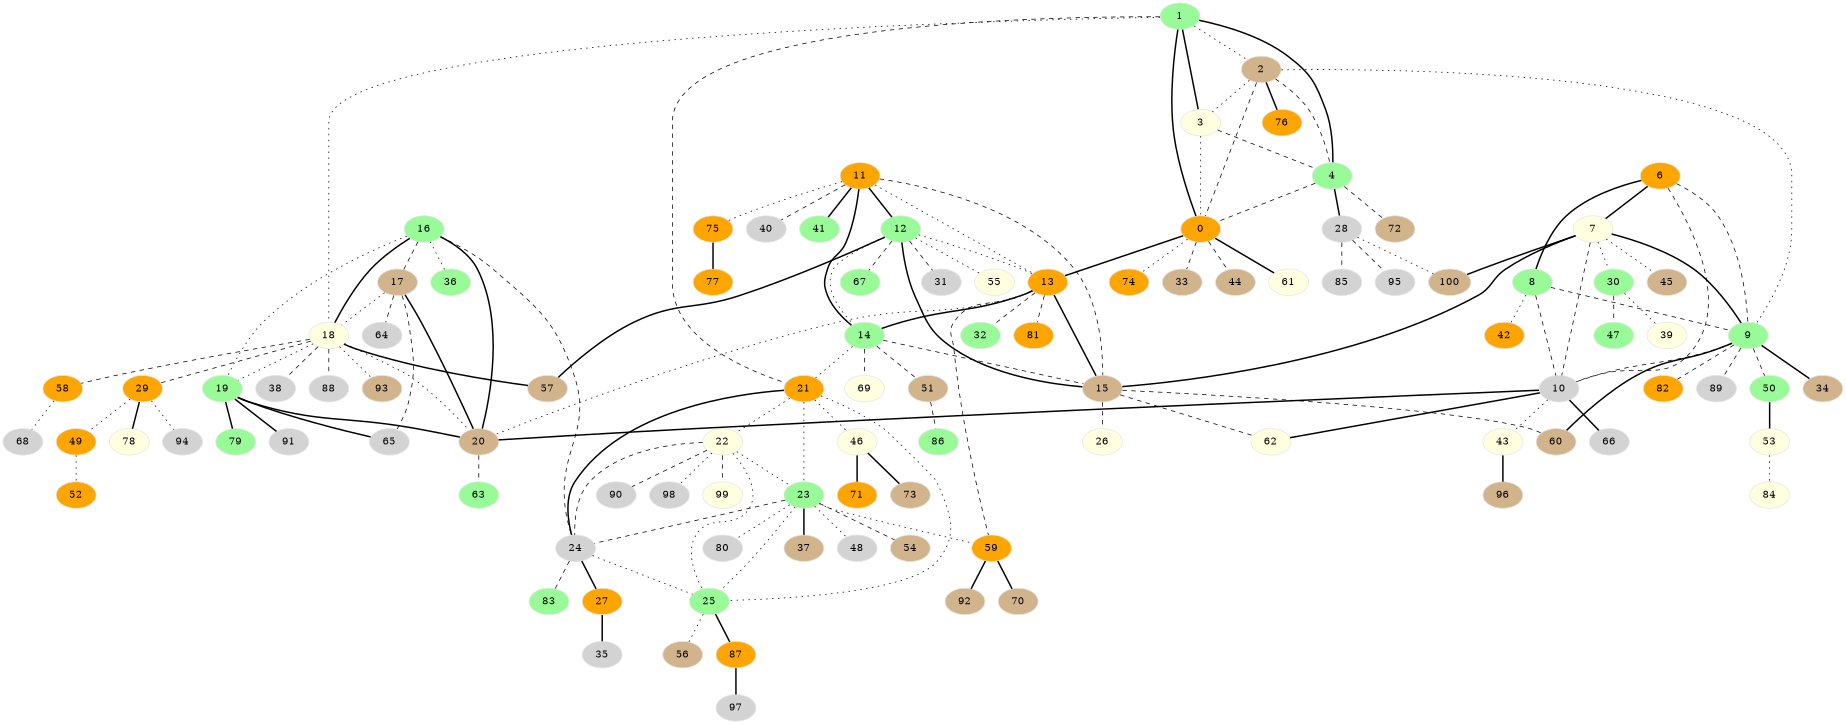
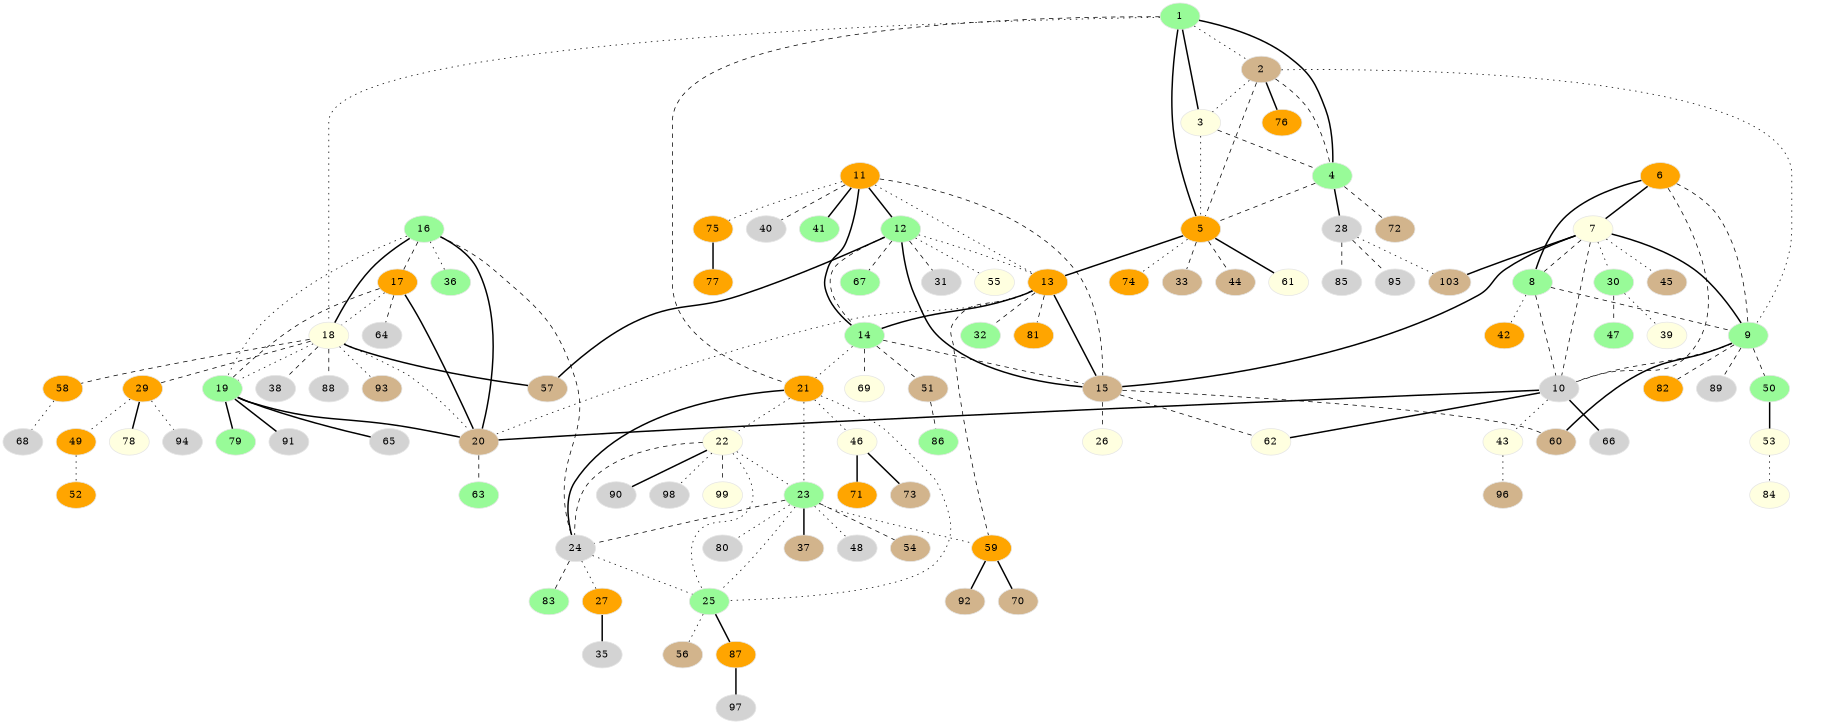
  graph {
    node [color=gray90 fillcolor=lightgrey style=filled]
    edge [style=dashed]
    1 [fillcolor=palegreen]
    2 [fillcolor=tan]
    3 [fillcolor=lightyellow]
    4 [fillcolor=palegreen]
-   5 [fillcolor=orange label=0]
+   5 [fillcolor=orange]
    18 [fillcolor=lightyellow]
    21 [fillcolor=orange]
    9 [fillcolor=palegreen]
    76 [fillcolor=orange]
    28
    72 [fillcolor=tan]
    13 [fillcolor=orange]
    33 [fillcolor=tan]
    44 [fillcolor=tan]
    61 [fillcolor=lightyellow]
    74 [fillcolor=orange]
    20 [fillcolor=tan]
    57 [fillcolor=tan]
    19 [fillcolor=palegreen]
    29 [fillcolor=orange]
    38
    58 [fillcolor=orange]
    88
    93 [fillcolor=tan]
    24
    22 [fillcolor=lightyellow]
    23 [fillcolor=palegreen]
    25 [fillcolor=palegreen]
    46 [fillcolor=lightyellow]
    10
-   34 [fillcolor=tan]
    50 [fillcolor=palegreen]
    60 [fillcolor=tan]
    82 [fillcolor=orange]
    89
-   100 [fillcolor=tan]
+   100 [fillcolor=tan label=103]
    85
    95
    15 [fillcolor=tan]
    14 [fillcolor=palegreen]
    32 [fillcolor=palegreen]
    59 [fillcolor=orange]
    81 [fillcolor=orange]
    6 [fillcolor=orange]
    7 [fillcolor=lightyellow]
    8 [fillcolor=palegreen]
    30 [fillcolor=palegreen]
    45 [fillcolor=tan]
    42 [fillcolor=orange]
    43 [fillcolor=lightyellow]
    62 [fillcolor=lightyellow]
    66
    26 [fillcolor=lightyellow]
    39 [fillcolor=lightyellow]
    47 [fillcolor=palegreen]
    27 [fillcolor=orange]
    83 [fillcolor=palegreen]
    53 [fillcolor=lightyellow]
    63 [fillcolor=palegreen]
    96 [fillcolor=tan]
    11 [fillcolor=orange]
    12 [fillcolor=palegreen]
    40
    41 [fillcolor=palegreen]
    75 [fillcolor=orange]
    31
    55 [fillcolor=lightyellow]
    67 [fillcolor=palegreen]
    51 [fillcolor=tan]
    69 [fillcolor=lightyellow]
    77 [fillcolor=orange]
    70 [fillcolor=tan]
    92 [fillcolor=tan]
    86 [fillcolor=palegreen]
    16 [fillcolor=palegreen]
-   17 [fillcolor=tan]
+   17 [fillcolor=orange]
    36 [fillcolor=palegreen]
    64
    65
    79 [fillcolor=palegreen]
    91
    49 [fillcolor=orange]
    78 [fillcolor=lightyellow]
    94
    68
    90
    98
    99 [fillcolor=lightyellow]
    37 [fillcolor=tan]
    48
    54 [fillcolor=tan]
    80
    56 [fillcolor=tan]
    87 [fillcolor=orange]
    71 [fillcolor=orange]
    73 [fillcolor=tan]
    35
    97
    52 [fillcolor=orange]
    84 [fillcolor=lightyellow]
    1 -- 2 [style=dotted]
    1 -- 3 [style=bold]
    1 -- 4 [style=bold]
    1 -- 5 [style=bold]
    1 -- 18 [style=dotted]
    1 -- 21
    2 -- 3 [style=dotted]
    2 -- 4
    2 -- 5
    2 -- 9 [style=dotted]
    2 -- 76 [style=bold]
    3 -- 4
    3 -- 5 [style=dotted]
    4 -- 5
    4 -- 28 [style=bold]
    4 -- 72
    5 -- 13 [style=bold]
    5 -- 33
    5 -- 44
    5 -- 61 [style=bold]
    5 -- 74 [style=dotted]
    18 -- 20 [style=dotted]
    18 -- 57 [style=bold]
    18 -- 19 [style=dotted]
    18 -- 29
    18 -- 38
    18 -- 58
    18 -- 88
    18 -- 93 [style=dotted]
    21 -- 24 [style=bold]
    21 -- 22 [style=dotted]
    21 -- 23 [style=dotted]
    21 -- 25 [style=dotted]
    21 -- 46 [style=dotted]
    9 -- 10
-   9 -- 34 [style=bold]
    9 -- 50
    9 -- 60 [style=bold]
    9 -- 82
    9 -- 89
    28 -- 100 [style=dotted]
    28 -- 85
    28 -- 95
    13 -- 20 [style=dotted]
    13 -- 15 [style=bold]
    13 -- 14 [style=bold]
    13 -- 32
    13 -- 59
    13 -- 81
    20 -- 63
    19 -- 20 [style=bold]
    19 -- 65 [style=bold]
    19 -- 79 [style=bold]
    19 -- 91 [style=bold]
    29 -- 49 [style=dotted]
    29 -- 78 [style=bold]
    29 -- 94 [style=dotted]
    58 -- 68 [style=dotted]
    24 -- 25 [style=dotted]
-   24 -- 27 [style=bold]
+   24 -- 27 [style=dotted]
    24 -- 83
    22 -- 24
    22 -- 23 [style=dotted]
    22 -- 25 [style=dotted]
-   22 -- 90
+   22 -- 90 [style=bold]
    22 -- 98 [style=dotted]
    22 -- 99
    23 -- 24
    23 -- 25 [style=dotted]
    23 -- 59 [style=dotted]
    23 -- 37 [style=bold]
    23 -- 48 [style=dotted]
    23 -- 54
    23 -- 80 [style=dotted]
    25 -- 56 [style=dotted]
    25 -- 87 [style=bold]
    46 -- 71 [style=bold]
    46 -- 73 [style=bold]
    10 -- 20 [style=bold]
    10 -- 43 [style=dotted]
    10 -- 62 [style=bold]
    10 -- 66 [style=bold]
    50 -- 53 [style=bold]
    15 -- 60
    15 -- 62
    15 -- 26
    14 -- 21 [style=dotted]
    14 -- 15
    14 -- 51
    14 -- 69
    59 -- 70 [style=bold]
    59 -- 92 [style=bold]
    6 -- 9
    6 -- 10
    6 -- 7 [style=bold]
    6 -- 8 [style=bold]
    7 -- 9 [style=bold]
    7 -- 10
    7 -- 100 [style=bold]
    7 -- 15 [style=bold]
+   7 -- 8
    7 -- 30 [style=dotted]
    7 -- 45 [style=dotted]
    8 -- 9
    8 -- 10
    8 -- 42 [style=dotted]
    30 -- 39 [style=dotted]
    30 -- 47
-   43 -- 96 [style=bold]
+   43 -- 96 [style=dotted]
    27 -- 35 [style=bold]
    53 -- 84 [style=dotted]
    11 -- 13 [style=dotted]
    11 -- 15
    11 -- 14 [style=bold]
    11 -- 12 [style=bold]
    11 -- 40
    11 -- 41 [style=bold]
    11 -- 75 [style=dotted]
    12 -- 13 [style=dotted]
    12 -- 57 [style=bold]
    12 -- 15 [style=bold]
-   12 -- 14 [style=dotted]
+   12 -- 14
    12 -- 31
    12 -- 55 [style=dotted]
    12 -- 67
    75 -- 77 [style=bold]
    51 -- 86
    16 -- 18 [style=bold]
    16 -- 20 [style=bold]
    16 -- 19 [style=dotted]
    16 -- 24
    16 -- 17
    16 -- 36 [style=dotted]
    17 -- 18 [style=dotted]
    17 -- 20 [style=bold]
-   17 -- 65
+   17 -- 19
    17 -- 64
    49 -- 52 [style=dotted]
    87 -- 97 [style=bold]
  }
